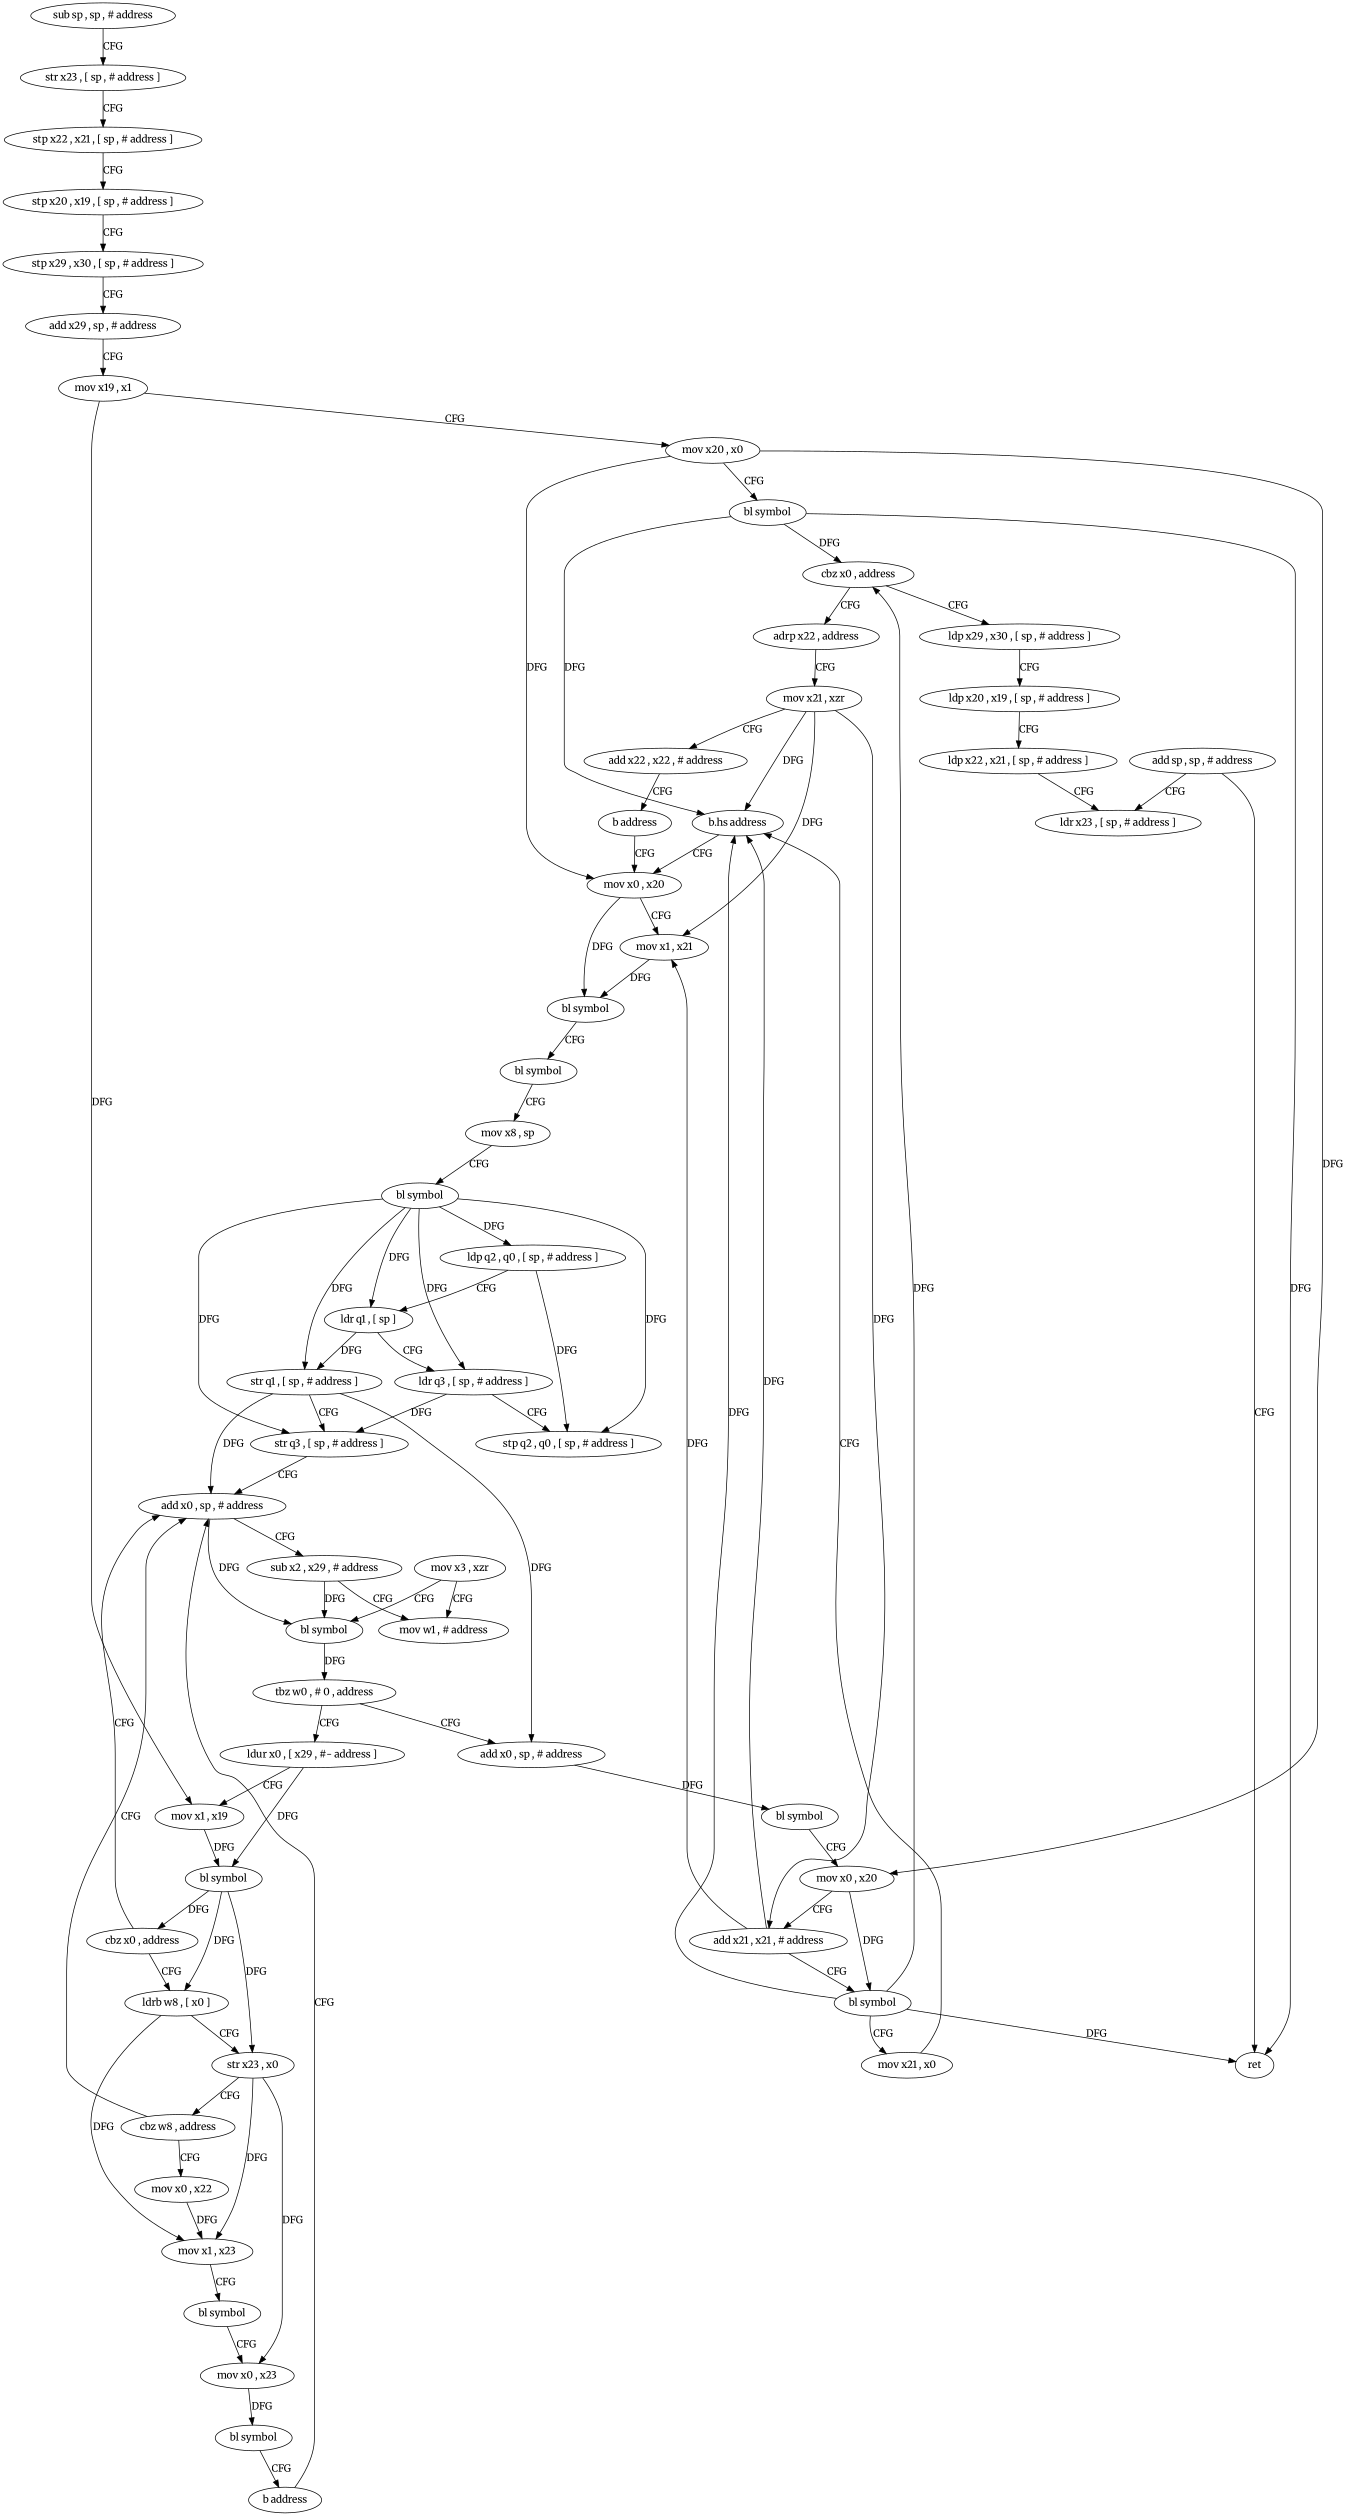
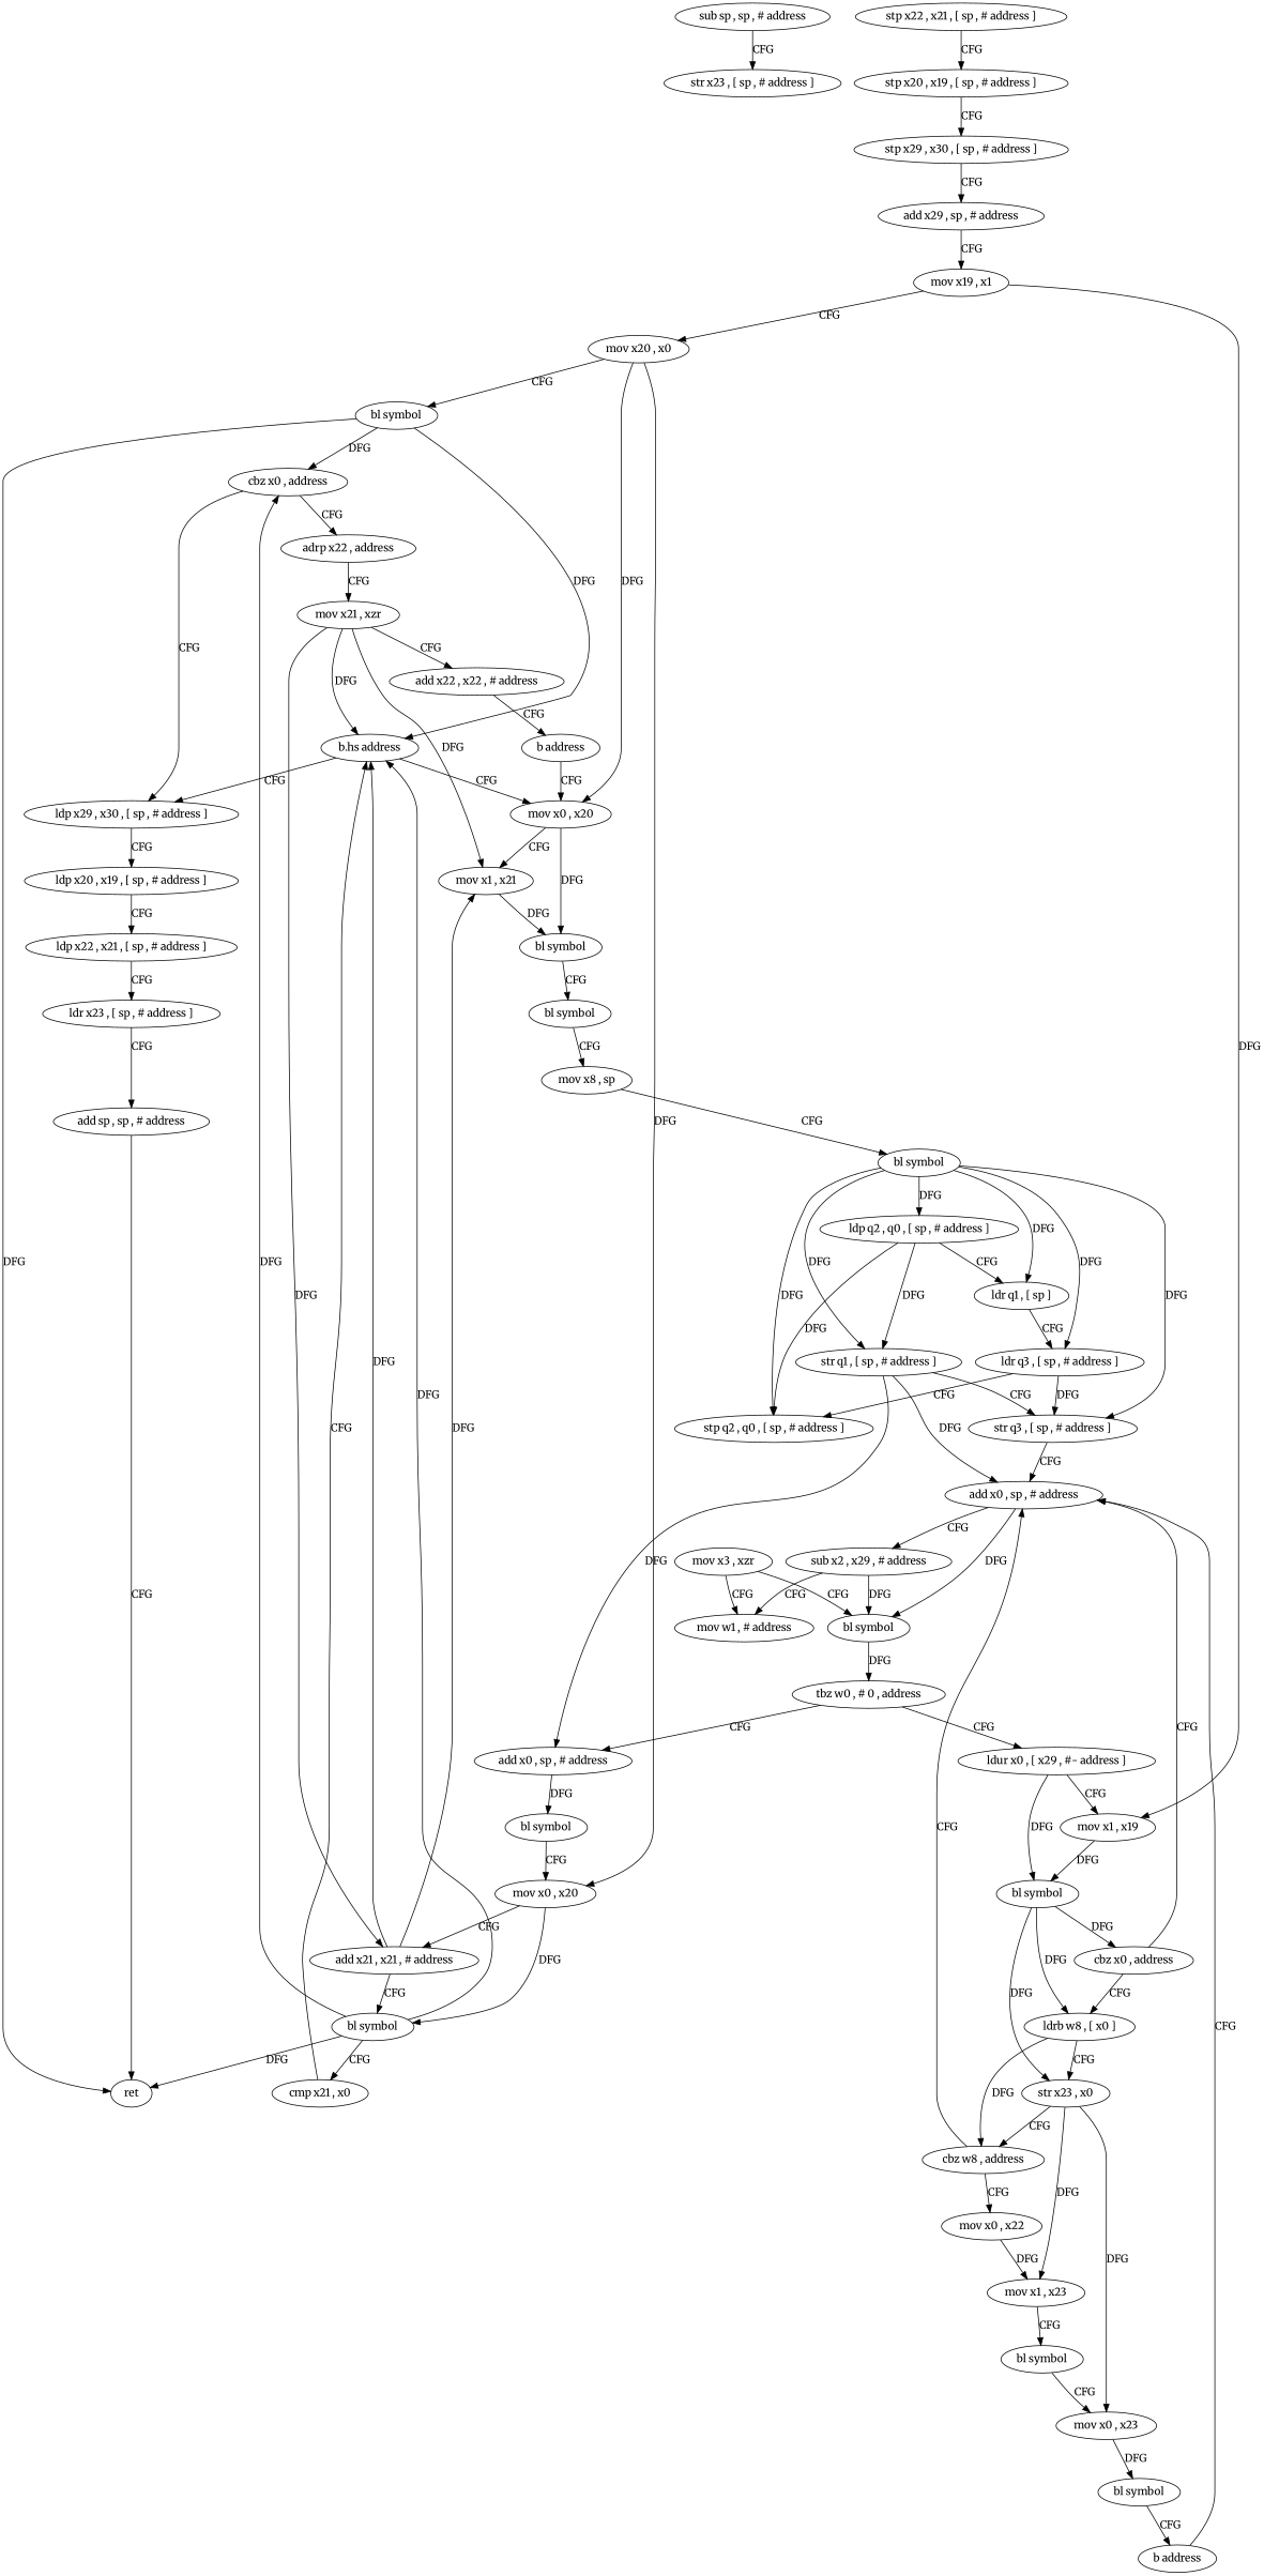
  digraph {
    fontname=Merriweather
    node [fontname=Merriweather]
    edge [fontname=Merriweather]
    n1 [label="sub sp , sp , # address"]
    n2 [label="str x23 , [ sp , # address ]"]
    n3 [label="stp x22 , x21 , [ sp , # address ]"]
    n4 [label="stp x20 , x19 , [ sp , # address ]"]
    n5 [label="stp x29 , x30 , [ sp , # address ]"]
    n6 [label="add x29 , sp , # address"]
    n7 [label="mov x19 , x1"]
    n8 [label="mov x20 , x0"]
    n9 [label="mov x1 , x19"]
    n10 [label="bl symbol"]
    n11 [label="mov x0 , x20"]
    n12 [label="mov x0 , x20"]
    n13 [label="bl symbol"]
    n14 [label="cbz x0 , address"]
    n15 [label=ret]
    n16 [label="b.hs address"]
    n17 [label="mov x1 , x21"]
    n18 [label="bl symbol"]
    n19 [label="add x21 , x21 , # address"]
    n20 [label="bl symbol"]
    n21 [label="ldp x29 , x30 , [ sp , # address ]"]
    n22 [label="adrp x22 , address"]
    n23 [label="ldp x20 , x19 , [ sp , # address ]"]
    n24 [label="mov x21 , xzr"]
    n25 [label="ldp x22 , x21 , [ sp , # address ]"]
    n26 [label="add x22 , x22 , # address"]
    n27 [label="ldr x23 , [ sp , # address ]"]
    n28 [label="add sp , sp , # address"]
    n29 [label="b address"]
    n30 [label="bl symbol"]
    n31 [label="mov x8 , sp"]
    n32 [label="bl symbol"]
    n33 [label="ldp q2 , q0 , [ sp , # address ]"]
    n34 [label="ldr q1 , [ sp ]"]
    n35 [label="ldr q3 , [ sp , # address ]"]
    n36 [label="stp q2 , q0 , [ sp , # address ]"]
    n37 [label="str q1 , [ sp , # address ]"]
    n38 [label="str q3 , [ sp , # address ]"]
    n39 [label="add x0 , sp , # address"]
    n40 [label="add x0 , sp , # address"]
    n41 [label="sub x2 , x29 , # address"]
    n42 [label="bl symbol"]
    n43 [label="bl symbol"]
    n44 [label="mov w1 , # address"]
    n45 [label="tbz w0 , # 0 , address"]
-   n46 [label="mov x21 , x0"]
+   n46 [label="cmp x21 , x0"]
    n47 [label="ldur x0 , [ x29 , #- address ]"]
    n48 [label="cbz x0 , address"]
    n49 [label="ldrb w8 , [ x0 ]"]
    n50 [label="str x23 , x0"]
    n51 [label="cbz w8 , address"]
    n52 [label="mov x1 , x23"]
    n53 [label="mov x0 , x23"]
    n54 [label="mov x0 , x22"]
    n55 [label="mov x3 , xzr"]
    n56 [label="bl symbol"]
    n57 [label="bl symbol"]
    n58 [label="b address"]
    n1 -> n2 [label=CFG]
-   n2 -> n3 [label=CFG]
    n3 -> n4 [label=CFG]
    n4 -> n5 [label=CFG]
    n5 -> n6 [label=CFG]
    n6 -> n7 [label=CFG]
    n7 -> n8 [label=CFG]
    n7 -> n9 [label=DFG]
    n8 -> n10 [label=CFG]
    n8 -> n11 [label=DFG]
    n8 -> n12 [label=DFG]
    n9 -> n13 [label=DFG]
    n10 -> n14 [label=DFG]
    n10 -> n15 [label=DFG]
    n10 -> n16 [label=DFG]
    n11 -> n17 [label=CFG]
    n11 -> n18 [label=DFG]
    n12 -> n19 [label=CFG]
    n12 -> n20 [label=DFG]
    n13 -> n48 [label=DFG]
    n13 -> n49 [label=DFG]
    n13 -> n50 [label=DFG]
    n14 -> n21 [label=CFG]
    n14 -> n22 [label=CFG]
    n16 -> n11 [label=CFG]
+   n16 -> n21 [label=CFG]
    n17 -> n18 [label=DFG]
    n18 -> n30 [label=CFG]
    n19 -> n16 [label=DFG]
    n19 -> n17 [label=DFG]
    n19 -> n20 [label=CFG]
    n20 -> n14 [label=DFG]
    n20 -> n15 [label=DFG]
    n20 -> n16 [label=DFG]
    n20 -> n46 [label=CFG]
    n21 -> n23 [label=CFG]
    n22 -> n24 [label=CFG]
    n23 -> n25 [label=CFG]
    n24 -> n16 [label=DFG]
    n24 -> n17 [label=DFG]
    n24 -> n19 [label=DFG]
    n24 -> n26 [label=CFG]
    n25 -> n27 [label=CFG]
    n26 -> n29 [label=CFG]
-   n28 -> n27 [label=CFG]
+   n27 -> n28 [label=CFG]
    n28 -> n15 [label=CFG]
    n29 -> n11 [label=CFG]
    n30 -> n31 [label=CFG]
    n31 -> n32 [label=CFG]
    n32 -> n33 [label=DFG]
    n32 -> n34 [label=DFG]
    n32 -> n35 [label=DFG]
    n32 -> n36 [label=DFG]
    n32 -> n37 [label=DFG]
    n32 -> n38 [label=DFG]
    n33 -> n34 [label=CFG]
    n33 -> n36 [label=DFG]
    n34 -> n35 [label=CFG]
-   n34 -> n37 [label=DFG]
+   n33 -> n37 [label=DFG]
    n35 -> n36 [label=CFG]
    n35 -> n38 [label=DFG]
    n37 -> n38 [label=CFG]
    n37 -> n39 [label=DFG]
    n37 -> n40 [label=DFG]
    n38 -> n39 [label=CFG]
    n39 -> n41 [label=CFG]
    n39 -> n42 [label=DFG]
    n40 -> n43 [label=DFG]
    n41 -> n42 [label=DFG]
    n41 -> n44 [label=CFG]
    n42 -> n45 [label=DFG]
    n43 -> n12 [label=CFG]
    n45 -> n40 [label=CFG]
    n45 -> n47 [label=CFG]
    n46 -> n16 [label=CFG]
    n47 -> n9 [label=CFG]
    n47 -> n13 [label=DFG]
    n48 -> n39 [label=CFG]
    n48 -> n49 [label=CFG]
    n49 -> n50 [label=CFG]
-   n49 -> n52 [label=DFG]
+   n49 -> n51 [label=DFG]
    n50 -> n51 [label=CFG]
    n50 -> n52 [label=DFG]
    n50 -> n53 [label=DFG]
    n51 -> n39 [label=CFG]
    n51 -> n54 [label=CFG]
    n52 -> n56 [label=CFG]
    n53 -> n57 [label=DFG]
    n54 -> n52 [label=DFG]
    n55 -> n42 [label=CFG]
    n55 -> n44 [label=CFG]
    n56 -> n53 [label=CFG]
    n57 -> n58 [label=CFG]
    n58 -> n39 [label=CFG]
  }
